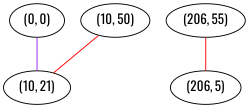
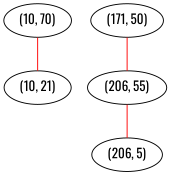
  graph {
    fontname=Oswald
    node [fontname=Oswald]
    edge [color=red fontname=Oswald weight=1]
-   "(0, 0)"
    "(10, 21)"
-   "(10, 50)"
+   "(10, 50)" [label="(10, 70)"]
+   "(171, 50)"
    "(206, 55)"
    n6 [label="(206, 5)"]
-   "(0, 0)" -- "(10, 21)" [color=purple weight=4]
    "(10, 50)" -- "(10, 21)"
+   "(171, 50)" -- "(206, 55)"
    "(206, 55)" -- n6
  }
